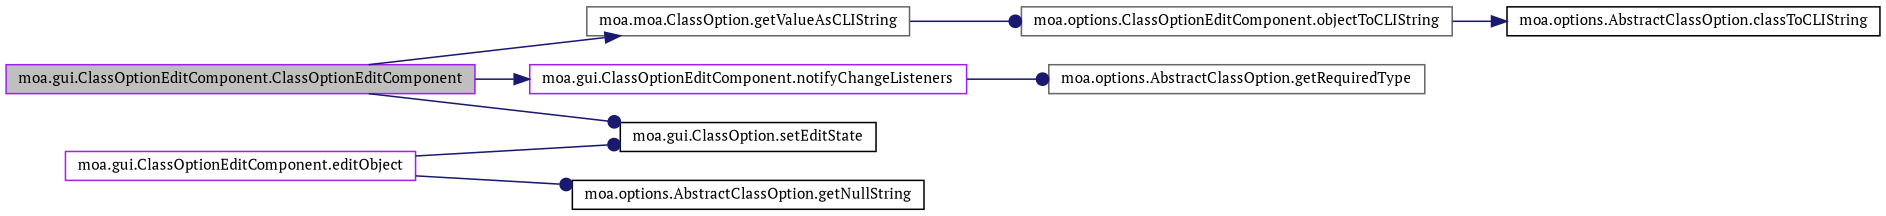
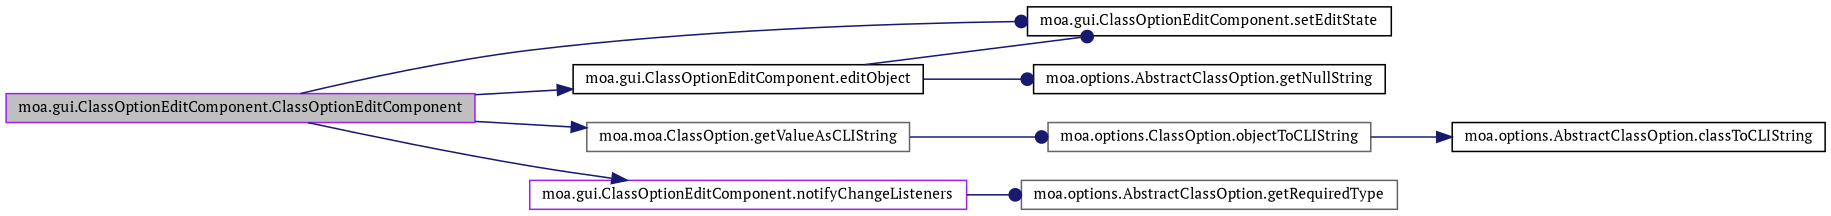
  digraph {
    fontname="PT Serif"
    rankdir=LR
    node [color=purple fillcolor=white fontname="PT Serif" fontsize=10 shape=record style=filled]
    edge [arrowhead=dot color=midnightblue fontname="PT Serif" fontsize=10 labelfontname=Helvetica labelfontsize=10 style=solid]
    n1 [fillcolor=grey75 fontcolor=black height=0.2 label="moa.gui.ClassOptionEditComponent.ClassOptionEditComponent" width=0.4]
-   n2 [height=0.2 label="moa.gui.ClassOptionEditComponent.editObject" width=0.4]
-   n3 [color=black height=0.2 label="moa.gui.ClassOption.setEditState" width=0.4]
+   n2 [color=black height=0.2 label="moa.gui.ClassOptionEditComponent.editObject" width=0.4]
+   n3 [color=black height=0.2 label="moa.gui.ClassOptionEditComponent.setEditState" width=0.4]
    n4 [color=gray40 height=0.2 label="moa.moa.ClassOption.getValueAsCLIString" width=0.4]
    n5 [height=0.2 label="moa.gui.ClassOptionEditComponent.notifyChangeListeners" width=0.4]
    n6 [color=black height=0.2 label="moa.options.AbstractClassOption.getNullString" width=0.4]
-   n7 [color=gray40 height=0.2 label="moa.options.ClassOptionEditComponent.objectToCLIString" width=0.4]
+   n7 [color=gray40 height=0.2 label="moa.options.ClassOption.objectToCLIString" width=0.4]
    n8 [color=gray40 height=0.2 label="moa.options.AbstractClassOption.getRequiredType" width=0.4]
    n9 [color=black height=0.2 label="moa.options.AbstractClassOption.classToCLIString" width=0.4]
+   n1 -> n2 [arrowhead=normal]
    n1 -> n3
    n1 -> n4 [arrowhead=normal]
    n1 -> n5 [arrowhead=normal]
    n2 -> n3
    n2 -> n6
    n4 -> n7
    n5 -> n8
    n7 -> n9 [arrowhead=normal]
  }
